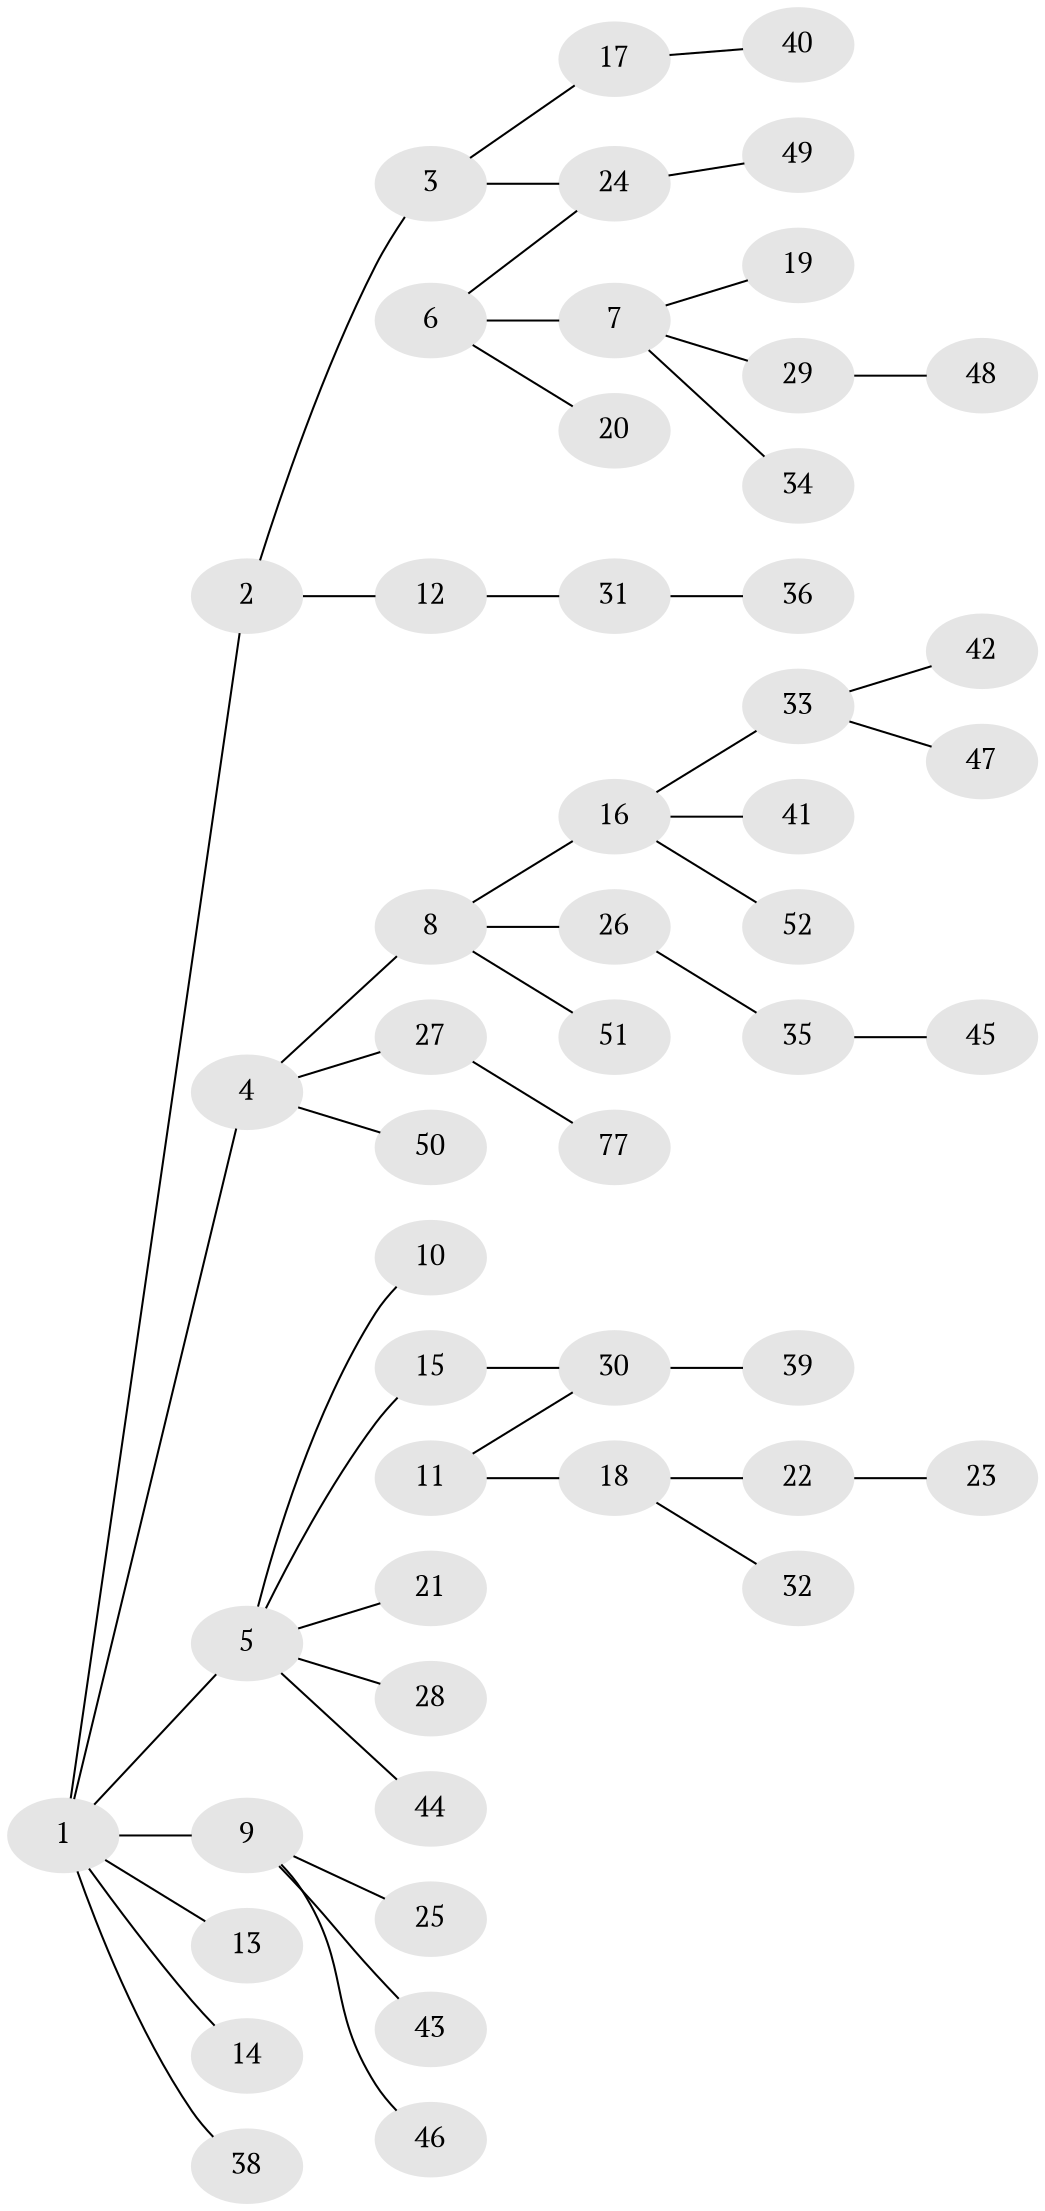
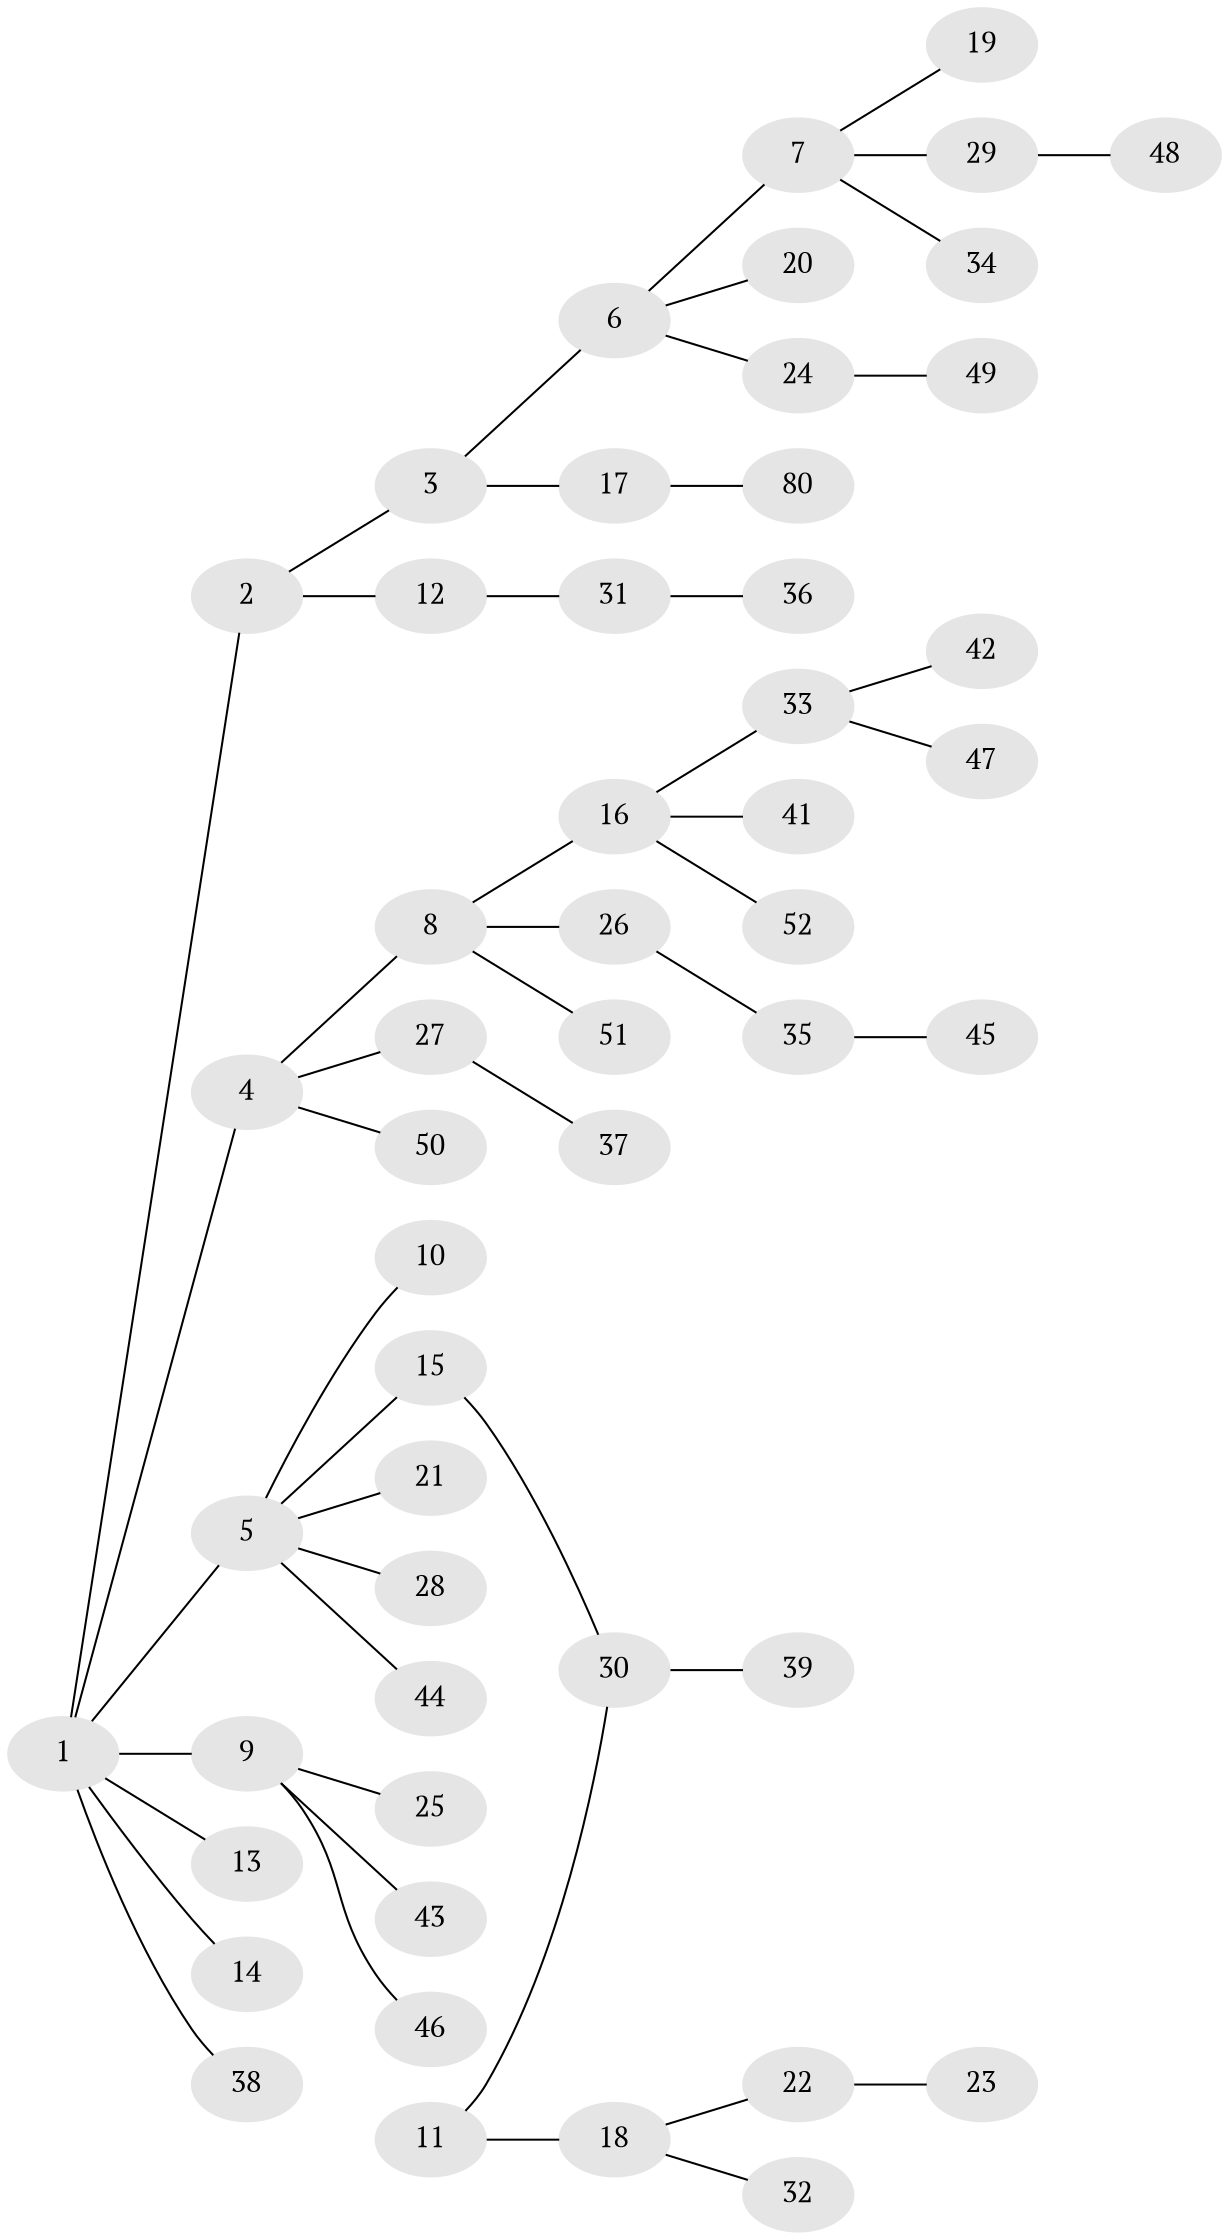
  graph {
    fontname="PT Serif"
    rankdir=LR
    node [color=gray90 fontname="PT Serif" style=filled]
    edge [fontname="PT Serif"]
    1
    2
    4
    5
    9
    13
    14
    38
    3
    12
    8
    27
    50
    10
    15
    21
    28
    44
    25
    43
    46
    6
    17
    31
    7
    20
    24
    11
    18
    30
-   40
+   40 [label=80]
    16
    26
    51
-   37 [label=77]
+   37
    19
    29
    34
    49
    48
    33
    41
    52
    35
    22
    32
    39
    36
    42
    47
    23
    45
    1 -- 2
    1 -- 4
    1 -- 5
    1 -- 9
    1 -- 13
    1 -- 14
    1 -- 38
    2 -- 3
    2 -- 12
    4 -- 8
    4 -- 27
    4 -- 50
    5 -- 10
    5 -- 15
    5 -- 21
    5 -- 28
    5 -- 44
    9 -- 25
    9 -- 43
    9 -- 46
-   3 -- 24
+   3 -- 6
    3 -- 17
    12 -- 31
    8 -- 16
    8 -- 26
    8 -- 51
    27 -- 37
    15 -- 30
    6 -- 7
    6 -- 20
    6 -- 24
    17 -- 40
    31 -- 36
    7 -- 19
    7 -- 29
    7 -- 34
    24 -- 49
    11 -- 18
    11 -- 30
    18 -- 22
    18 -- 32
    30 -- 39
    16 -- 33
    16 -- 41
    16 -- 52
    26 -- 35
    29 -- 48
    33 -- 42
    33 -- 47
    35 -- 45
    22 -- 23
  }
